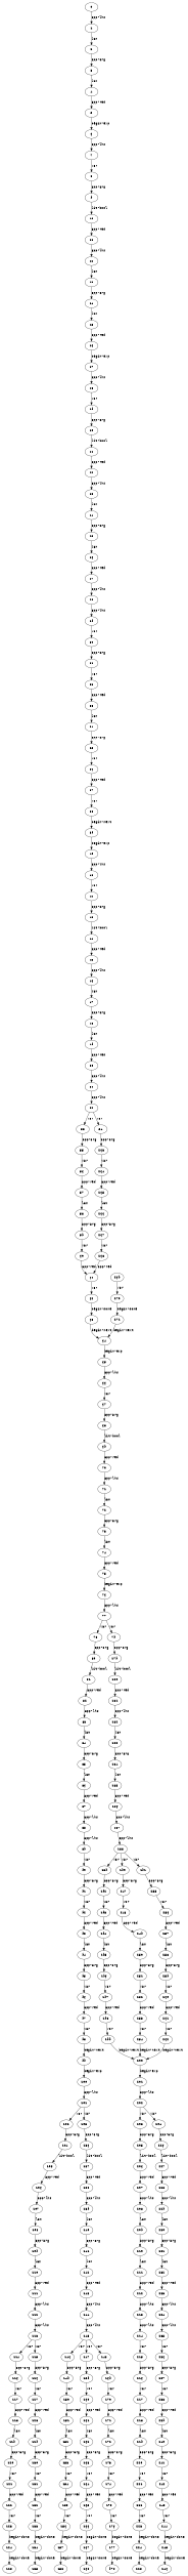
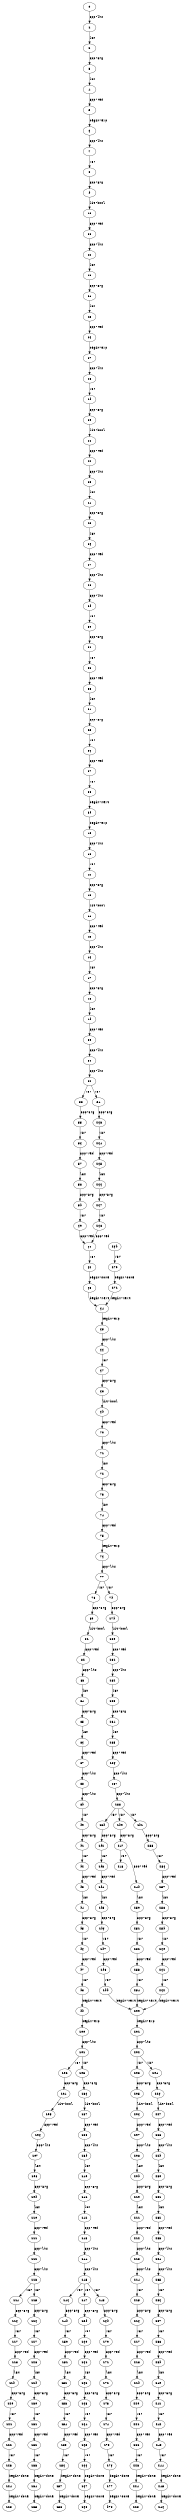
  digraph {
    fontname="DejaVu Sans Mono"
    node [fontname="DejaVu Sans Mono"]
    edge [fontname="DejaVu Sans Mono"]
    0
    1
    2
    3
    4
    5
    6
    7
    8
    9
    10
    11
    12
    13
    14
    15
    16
    17
    18
    19
    20
    21
    22
    23
    24
    25
    26
    27
    28
    29
    30
    31
    32
    33
    34
    35
    36
    37
    38
    39
    40
    41
    42
    43
    44
    45
    46
    47
    48
    49
    50
    51
    52
    53
    54
    55
    263
    56
    264
    57
    58
    59
    60
    61
    62
    63
    64
    65
    66
    67
    68
    69
    70
    71
    72
    73
    74
    75
    76
    77
    78
    79
    80
    179
    81
    180
    82
    83
    84
    85
    86
    87
    88
    89
    90
    91
    92
    93
    94
    95
    96
    97
    98
    99
    100
    101
    102
    103
    104
    136
    105
    137
    106
    107
    108
    109
    110
    111
    112
    113
    114
    115
    116
    126
    117
    127
    118
    119
    120
    121
    122
    123
    124
    125
    128
    129
    130
    131
    132
    133
    134
    135
    138
    139
    140
    141
    142
    143
    144
    145
    146
    147
    148
    149
    159
    169
    150
    160
    170
    151
    152
    153
    154
    155
    156
    157
    158
    161
    162
    163
    164
    165
    166
    167
    168
    171
    172
    173
    174
    175
    176
    177
    n183 [label=978]
    181
    182
    183
    184
    185
    186
    187
    188
    189
    190
    191
    192
    247
    255
    193
    248
    256
    194
    195
    196
    197
    198
    199
    200
    201
    202
    203
    204
    205
    226
    206
    227
    207
    208
    209
    210
    211
    212
    213
    214
    215
    216
    217
    218
    219
    220
    221
    222
    223
    224
    225
    228
    229
    230
    231
    232
    233
    234
    235
    236
    237
    238
    239
    240
    241
    242
    243
    244
    245
    246
    249
    250
    251
    252
    253
    254
    257
    258
    259
    260
    261
    262
    265
    266
    267
    268
    269
    270
    271
    0 -> 1 [label="app-lhs"]
    1 -> 2 [label=lam]
    2 -> 3 [label="app-arg"]
    3 -> 4 [label=lam]
    4 -> 5 [label="app-red"]
    5 -> 6 [label="begin-exp"]
    6 -> 7 [label="app-lhs"]
    7 -> 8 [label=var]
    8 -> 9 [label="app-arg"]
    9 -> 10 [label="lit-bool"]
    10 -> 11 [label="app-red"]
    11 -> 12 [label="app-lhs"]
    12 -> 13 [label=lam]
    13 -> 14 [label="app-arg"]
    14 -> 15 [label=lam]
    15 -> 16 [label="app-red"]
    16 -> 17 [label="begin-exp"]
    17 -> 18 [label="app-lhs"]
    18 -> 19 [label=var]
    19 -> 20 [label="app-arg"]
    20 -> 21 [label="lit-bool"]
    21 -> 22 [label="app-red"]
    22 -> 23 [label="app-lhs"]
    23 -> 24 [label=lam]
    24 -> 25 [label="app-arg"]
    25 -> 26 [label=lam]
    26 -> 27 [label="app-red"]
    27 -> 28 [label="app-lhs"]
    28 -> 29 [label="app-lhs"]
    29 -> 30 [label=var]
    30 -> 31 [label="app-arg"]
    31 -> 32 [label=var]
    32 -> 33 [label="app-red"]
    33 -> 34 [label=lam]
    34 -> 35 [label="app-arg"]
    35 -> 36 [label=var]
    36 -> 37 [label="app-red"]
    37 -> 38 [label=var]
    38 -> 39 [label="begin-next"]
    39 -> 40 [label="begin-exp"]
    40 -> 41 [label="app-lhs"]
    41 -> 42 [label=var]
    42 -> 43 [label="app-arg"]
    43 -> 44 [label="lit-bool"]
    44 -> 45 [label="app-red"]
    45 -> 46 [label="app-lhs"]
    46 -> 47 [label=lam]
    47 -> 48 [label="app-arg"]
    48 -> 49 [label=lam]
    49 -> 50 [label="app-red"]
    50 -> 51 [label="app-lhs"]
    51 -> 52 [label="app-lhs"]
    52 -> 53 [label=var]
    52 -> 54 [label=var]
    53 -> 55 [label="app-arg"]
    54 -> 263 [label="app-arg"]
    55 -> 56 [label=var]
    263 -> 264 [label=var]
    56 -> 57 [label="app-red"]
    264 -> 265 [label="app-red"]
    57 -> 58 [label=lam]
    58 -> 59 [label="app-arg"]
    59 -> 60 [label=var]
    60 -> 61 [label="app-red"]
    61 -> 62 [label=var]
    62 -> 63 [label="begin-done"]
    63 -> 64 [label="begin-next"]
    64 -> 65 [label="begin-exp"]
    65 -> 66 [label="app-lhs"]
    66 -> 67 [label=var]
    67 -> 68 [label="app-arg"]
    68 -> 69 [label="lit-bool"]
    69 -> 70 [label="app-red"]
    70 -> 71 [label="app-lhs"]
    71 -> 72 [label=lam]
    72 -> 73 [label="app-arg"]
    73 -> 74 [label=lam]
    74 -> 75 [label="app-red"]
    75 -> 76 [label="begin-exp"]
    76 -> 77 [label="app-lhs"]
    77 -> 78 [label=var]
    77 -> 79 [label=var]
    78 -> 80 [label="app-arg"]
    79 -> 179 [label="app-arg"]
    80 -> 81 [label="lit-bool"]
    179 -> 180 [label="lit-bool"]
    81 -> 82 [label="app-red"]
    180 -> 181 [label="app-red"]
    82 -> 83 [label="app-lhs"]
    83 -> 84 [label=lam]
    84 -> 85 [label="app-arg"]
    85 -> 86 [label=lam]
    86 -> 87 [label="app-red"]
    87 -> 88 [label="app-lhs"]
    88 -> 89 [label="app-lhs"]
    89 -> 90 [label=var]
    90 -> 91 [label="app-arg"]
    91 -> 92 [label=var]
    92 -> 93 [label="app-red"]
    93 -> 94 [label=lam]
    94 -> 95 [label="app-arg"]
    95 -> 96 [label=var]
    96 -> 97 [label="app-red"]
    97 -> 98 [label=var]
    98 -> 99 [label="begin-next"]
    99 -> 100 [label="begin-exp"]
    100 -> 101 [label="app-lhs"]
    101 -> 102 [label=var]
    101 -> 103 [label=var]
    102 -> 104 [label="app-arg"]
    103 -> 136 [label="app-arg"]
    104 -> 105 [label="lit-bool"]
    136 -> 137 [label="lit-bool"]
    105 -> 106 [label="app-red"]
    137 -> 138 [label="app-red"]
    106 -> 107 [label="app-lhs"]
    107 -> 108 [label=lam]
    108 -> 109 [label="app-arg"]
    109 -> 110 [label=lam]
    110 -> 111 [label="app-red"]
    111 -> 112 [label="app-lhs"]
    112 -> 113 [label="app-lhs"]
    113 -> 114 [label=var]
    113 -> 115 [label=var]
    114 -> 116 [label="app-arg"]
    115 -> 126 [label="app-arg"]
    116 -> 117 [label=var]
    126 -> 127 [label=var]
    117 -> 118 [label="app-red"]
    127 -> 128 [label="app-red"]
    118 -> 119 [label=lam]
    119 -> 120 [label="app-arg"]
    120 -> 121 [label=var]
    121 -> 122 [label="app-red"]
    122 -> 123 [label=var]
    123 -> 124 [label="begin-done"]
    124 -> 125 [label="begin-done"]
    128 -> 129 [label=lam]
    129 -> 130 [label="app-arg"]
    130 -> 131 [label=var]
    131 -> 132 [label="app-red"]
    132 -> 133 [label=var]
    133 -> 134 [label="begin-done"]
    134 -> 135 [label="begin-done"]
    138 -> 139 [label="app-lhs"]
    139 -> 140 [label=lam]
    140 -> 141 [label="app-arg"]
    141 -> 142 [label=lam]
    142 -> 143 [label="app-red"]
    143 -> 144 [label="app-lhs"]
    144 -> 145 [label="app-lhs"]
    145 -> 146 [label=var]
    145 -> 147 [label=var]
    145 -> 148 [label=var]
    146 -> 149 [label="app-arg"]
    147 -> 159 [label="app-arg"]
    148 -> 169 [label="app-arg"]
    149 -> 150 [label=var]
    159 -> 160 [label=var]
    169 -> 170 [label=var]
    150 -> 151 [label="app-red"]
    160 -> 161 [label="app-red"]
    170 -> 171 [label="app-red"]
    151 -> 152 [label=lam]
    152 -> 153 [label="app-arg"]
    153 -> 154 [label=var]
    154 -> 155 [label="app-red"]
    155 -> 156 [label=var]
    156 -> 157 [label="begin-done"]
    157 -> 158 [label="begin-done"]
    161 -> 162 [label=lam]
    162 -> 163 [label="app-arg"]
    163 -> 164 [label=var]
    164 -> 165 [label="app-red"]
    165 -> 166 [label=var]
    166 -> 167 [label="begin-done"]
    167 -> 168 [label="begin-done"]
    171 -> 172 [label=lam]
    172 -> 173 [label="app-arg"]
    173 -> 174 [label=var]
    174 -> 175 [label="app-red"]
    175 -> 176 [label=var]
    176 -> 177 [label="begin-done"]
    177 -> n183 [label="begin-done"]
    181 -> 182 [label="app-lhs"]
    182 -> 183 [label=lam]
    183 -> 184 [label="app-arg"]
    184 -> 185 [label=lam]
    185 -> 186 [label="app-red"]
    186 -> 187 [label="app-lhs"]
    187 -> 188 [label="app-lhs"]
    188 -> 189 [label=var]
    188 -> 190 [label=var]
    188 -> 191 [label=var]
    189 -> 192 [label="app-arg"]
    190 -> 247 [label="app-arg"]
    191 -> 255 [label="app-arg"]
    192 -> 193 [label=var]
    247 -> 248 [label=var]
    255 -> 256 [label=var]
    193 -> 194 [label="app-red"]
-   248 -> 249 [label="app-red"]
+   247 -> 249 [label="app-red"]
    256 -> 257 [label="app-red"]
    194 -> 195 [label=lam]
    195 -> 196 [label="app-arg"]
    196 -> 197 [label=var]
    197 -> 198 [label="app-red"]
    198 -> 199 [label=var]
    199 -> 200 [label="begin-next"]
    200 -> 201 [label="begin-exp"]
    201 -> 202 [label="app-lhs"]
    202 -> 203 [label=var]
    202 -> 204 [label=var]
    203 -> 205 [label="app-arg"]
    204 -> 226 [label="app-arg"]
    205 -> 206 [label="lit-bool"]
    226 -> 227 [label="lit-bool"]
    206 -> 207 [label="app-red"]
    227 -> 228 [label="app-red"]
    207 -> 208 [label="app-lhs"]
    208 -> 209 [label=lam]
    209 -> 210 [label="app-arg"]
    210 -> 211 [label=lam]
    211 -> 212 [label="app-red"]
    212 -> 213 [label="app-lhs"]
    213 -> 214 [label="app-lhs"]
    214 -> 215 [label=var]
    215 -> 216 [label="app-arg"]
    216 -> 217 [label=var]
    217 -> 218 [label="app-red"]
    218 -> 219 [label=lam]
    219 -> 220 [label="app-arg"]
    220 -> 221 [label=var]
    221 -> 222 [label="app-red"]
    222 -> 223 [label=var]
    223 -> 224 [label="begin-done"]
    224 -> 225 [label="begin-done"]
    228 -> 229 [label="app-lhs"]
    229 -> 230 [label=lam]
    230 -> 231 [label="app-arg"]
    231 -> 232 [label=lam]
    232 -> 233 [label="app-red"]
    233 -> 234 [label="app-lhs"]
    234 -> 235 [label="app-lhs"]
    235 -> 236 [label=var]
    236 -> 237 [label="app-arg"]
    237 -> 238 [label=var]
    238 -> 239 [label="app-red"]
    239 -> 240 [label=lam]
    240 -> 241 [label="app-arg"]
    241 -> 242 [label=var]
    242 -> 243 [label="app-red"]
    243 -> 244 [label=var]
    244 -> 245 [label="begin-done"]
    245 -> 246 [label="begin-done"]
    249 -> 250 [label=lam]
    250 -> 251 [label="app-arg"]
    251 -> 252 [label=var]
    252 -> 253 [label="app-red"]
    253 -> 254 [label=var]
    254 -> 200 [label="begin-next"]
    257 -> 258 [label=lam]
    258 -> 259 [label="app-arg"]
    259 -> 260 [label=var]
    260 -> 261 [label="app-red"]
    261 -> 262 [label=var]
    262 -> 200 [label="begin-next"]
    265 -> 266 [label=lam]
    266 -> 267 [label="app-arg"]
    267 -> 268 [label=var]
    268 -> 61 [label="app-red"]
    269 -> 270 [label=var]
    270 -> 271 [label="begin-done"]
    271 -> 64 [label="begin-next"]
  }
